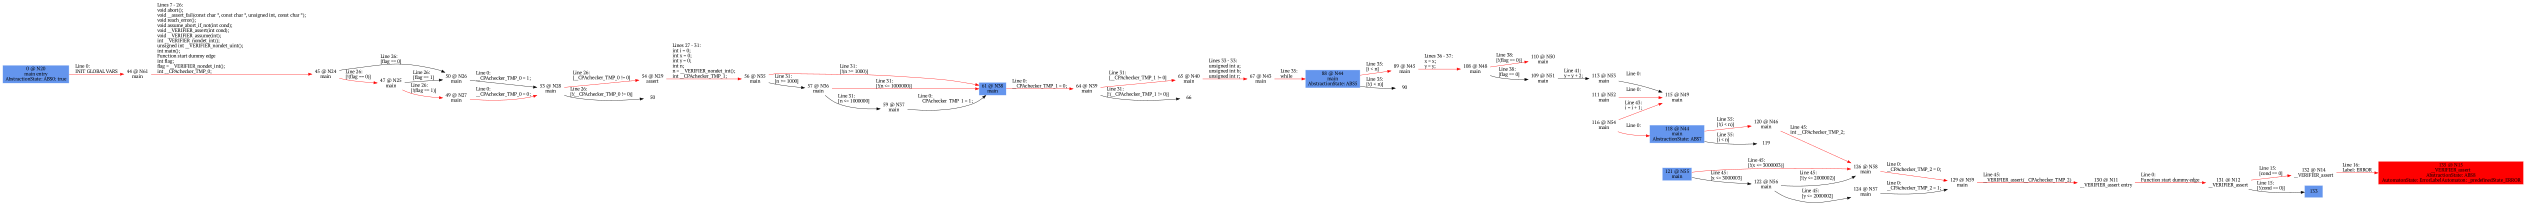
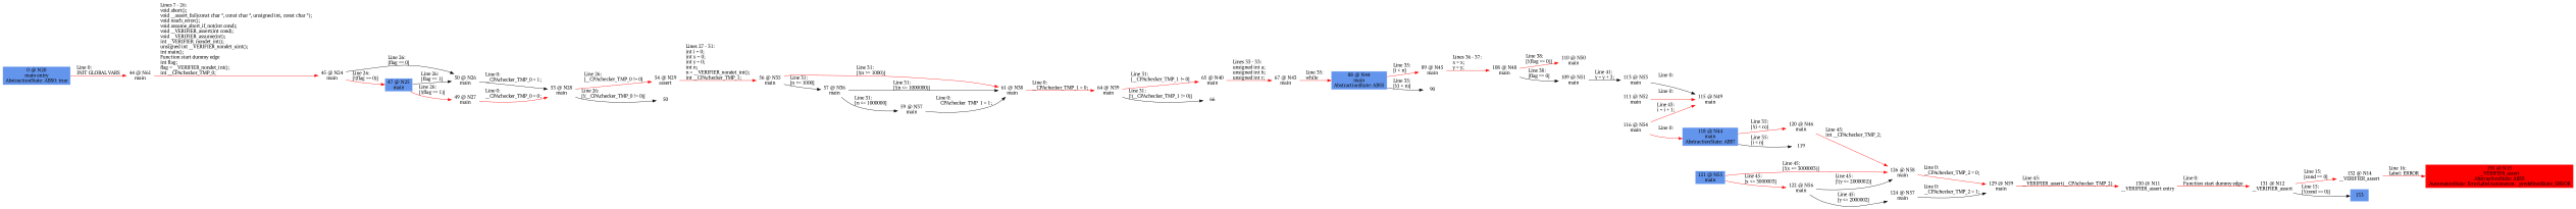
  digraph {
    fontname="PT Serif"
    rankdir=LR
    node [color=white fontname="PT Serif" shape=box style=filled]
    edge [color=red fontname="PT Serif"]
    n1 [fillcolor=cornflowerblue label="0 @ N20\nmain entry\nAbstractionState: ABS0: true\n"]
    n2 [label="44 @ N61\nmain\n"]
    n3 [label="45 @ N24\nmain\n"]
    n4 [label="50 @ N26\nmain\n"]
-   n5 [label="47 @ N25\nmain\n"]
+   n5 [label="47 @ N25\nmain\n" fillcolor=cornflowerblue]
    n6 [label="53 @ N28\nmain\n"]
    n7 [label="49 @ N27\nmain\n"]
    n8 [label="54 @ N29\nassert\n"]
    n9 [label=50]
    n10 [label="56 @ N35\nmain\n"]
-   n11 [label="61 @ N38\nmain\n" fillcolor=cornflowerblue]
+   n11 [label="61 @ N38\nmain\n"]
    n12 [label="57 @ N36\nmain\n"]
    n13 [label="64 @ N39\nmain\n"]
    n14 [label="59 @ N37\nmain\n"]
    n15 [label="65 @ N40\nmain\n"]
    66
    n17 [label="67 @ N43\nmain\n"]
    n18 [fillcolor=cornflowerblue label="88 @ N44\nmain\nAbstractionState: ABS5\n"]
    n19 [label="89 @ N45\nmain\n"]
    90
    n21 [label="108 @ N48\nmain\n"]
    n22 [label="110 @ N50\nmain\n"]
    n23 [label="109 @ N51\nmain\n"]
    n24 [label="113 @ N53\nmain\n"]
    n25 [label="111 @ N52\nmain\n"]
    n26 [label="115 @ N49\nmain\n"]
    n27 [label="116 @ N54\nmain\n"]
    n28 [fillcolor=cornflowerblue label="118 @ N44\nmain\nAbstractionState: ABS7\n"]
    n29 [label="120 @ N46\nmain\n"]
    119
    n31 [label="126 @ N58\nmain\n"]
    n32 [fillcolor=cornflowerblue label="121 @ N55\nmain\n"]
    n33 [label="122 @ N56\nmain\n"]
    n34 [label="129 @ N59\nmain\n"]
    n35 [label="124 @ N57\nmain\n"]
    n36 [label="130 @ N11\n__VERIFIER_assert entry\n"]
    n37 [label="131 @ N12\n__VERIFIER_assert\n"]
    n38 [label="132 @ N14\n__VERIFIER_assert\n"]
    133 [fillcolor=cornflowerblue]
    n40 [fillcolor=red label="135 @ N15\n__VERIFIER_assert\nAbstractionState: ABS8\n AutomatonState: ErrorLabelAutomaton: _predefinedState_ERROR\n"]
    n1 -> n2 [label="Line 0: \lINIT GLOBAL VARS\l"]
    n2 -> n3 [label="Lines 7 - 26: \lvoid abort();\lvoid __assert_fail(const char *, const char *, unsigned int, const char *);\lvoid reach_error();\lvoid assume_abort_if_not(int cond);\lvoid __VERIFIER_assert(int cond);\lvoid __VERIFIER_assume(int);\lint __VERIFIER_nondet_int();\lunsigned int __VERIFIER_nondet_uint();\lint main();\lFunction start dummy edge\lint flag;\lflag = __VERIFIER_nondet_int();\lint __CPAchecker_TMP_0;\l"]
    n3 -> n4 [label="Line 26: \l[flag == 0]\l" color=""]
    n3 -> n5 [label="Line 26: \l[!(flag == 0)]\l"]
    n4 -> n6 [label="Line 0: \l__CPAchecker_TMP_0 = 1;\l" color=""]
    n5 -> n4 [label="Line 26: \l[flag == 1]\l" color=""]
    n5 -> n7 [label="Line 26: \l[!(flag == 1)]\l"]
    n6 -> n8 [label="Line 26: \l[__CPAchecker_TMP_0 != 0]\l"]
    n6 -> n9 [label="Line 26: \l[!(__CPAchecker_TMP_0 != 0)]\l" color=""]
    n7 -> n6 [label="Line 0: \l__CPAchecker_TMP_0 = 0;\l"]
    n8 -> n10 [label="Lines 27 - 31: \lint i = 0;\lint x = 0;\lint y = 0;\lint n;\ln = __VERIFIER_nondet_int();\lint __CPAchecker_TMP_1;\l"]
    n10 -> n11 [label="Line 31: \l[!(n >= 1000)]\l"]
    n10 -> n12 [label="Line 31: \l[n >= 1000]\l" color=""]
    n11 -> n13 [label="Line 0: \l__CPAchecker_TMP_1 = 0;\l"]
-   n12 -> n11 [label="Line 31: \l[!(n <= 1000000)]\l"]
+   n12 -> n11 [label="Line 31: \l[!(n <= 1000000)]\l" color=""]
    n12 -> n14 [label="Line 31: \l[n <= 1000000]\l" color=""]
    n13 -> n15 [label="Line 31: \l[__CPAchecker_TMP_1 != 0]\l"]
    n13 -> 66 [label="Line 31: \l[!(__CPAchecker_TMP_1 != 0)]\l" color=""]
    n14 -> n11 [label="Line 0: \l__CPAchecker_TMP_1 = 1;\l" color=""]
    n15 -> n17 [label="Lines 33 - 33: \lunsigned int a;\lunsigned int b;\lunsigned int r;\l"]
    n17 -> n18 [label="Line 35: \lwhile\l"]
    n18 -> n19 [label="Line 35: \l[i < n]\l"]
    n18 -> 90 [label="Line 35: \l[!(i < n)]\l" color=""]
    n19 -> n21 [label="Lines 36 - 37: \lx = x;\ly = y;\l"]
    n21 -> n22 [label="Line 38: \l[!(flag == 0)]\l"]
    n21 -> n23 [label="Line 38: \l[flag == 0]\l" color=""]
    n23 -> n24 [label="Line 41: \ly = y + 2;\l" color=""]
    n24 -> n26 [label="Line 0: \l\l" color=""]
    n25 -> n26 [label="Line 0: \l\l"]
    n27 -> n26 [label="Line 43: \li = i + 1;\l"]
    n27 -> n28 [label="Line 0: \l\l"]
    n28 -> n29 [label="Line 35: \l[!(i < n)]\l"]
    n28 -> 119 [label="Line 35: \l[i < n]\l" color=""]
    n29 -> n31 [label="Line 45: \lint __CPAchecker_TMP_2;\l"]
    n31 -> n34 [label="Line 0: \l__CPAchecker_TMP_2 = 0;\l"]
    n32 -> n31 [label="Line 45: \l[!(x <= 3000003)]\l"]
-   n32 -> n33 [label="Line 45: \l[x <= 3000003]\l" color=""]
+   n32 -> n33 [label="Line 45: \l[x <= 3000003]\l"]
    n33 -> n31 [label="Line 45: \l[!(y <= 2000002)]\l" color=""]
    n33 -> n35 [label="Line 45: \l[y <= 2000002]\l" color=""]
    n34 -> n36 [label="Line 45: \l__VERIFIER_assert(__CPAchecker_TMP_2)\l"]
    n35 -> n34 [label="Line 0: \l__CPAchecker_TMP_2 = 1;\l" color=""]
    n36 -> n37 [label="Line 0: \lFunction start dummy edge\l"]
    n37 -> n38 [label="Line 15: \l[cond == 0]\l"]
    n37 -> 133 [label="Line 15: \l[!(cond == 0)]\l" color=""]
    n38 -> n40 [label="Line 16: \lLabel: ERROR\l"]
  }
